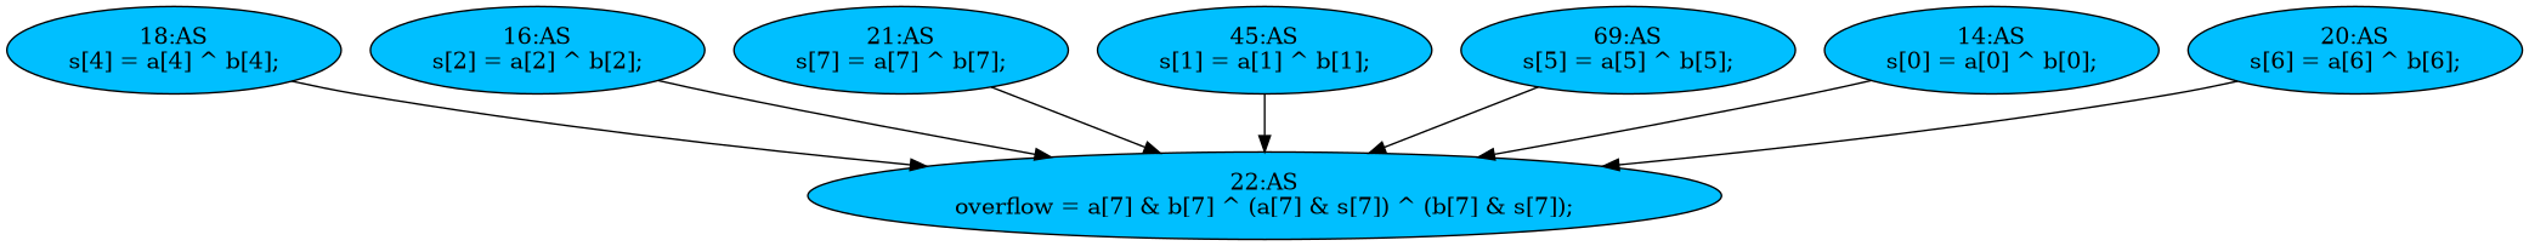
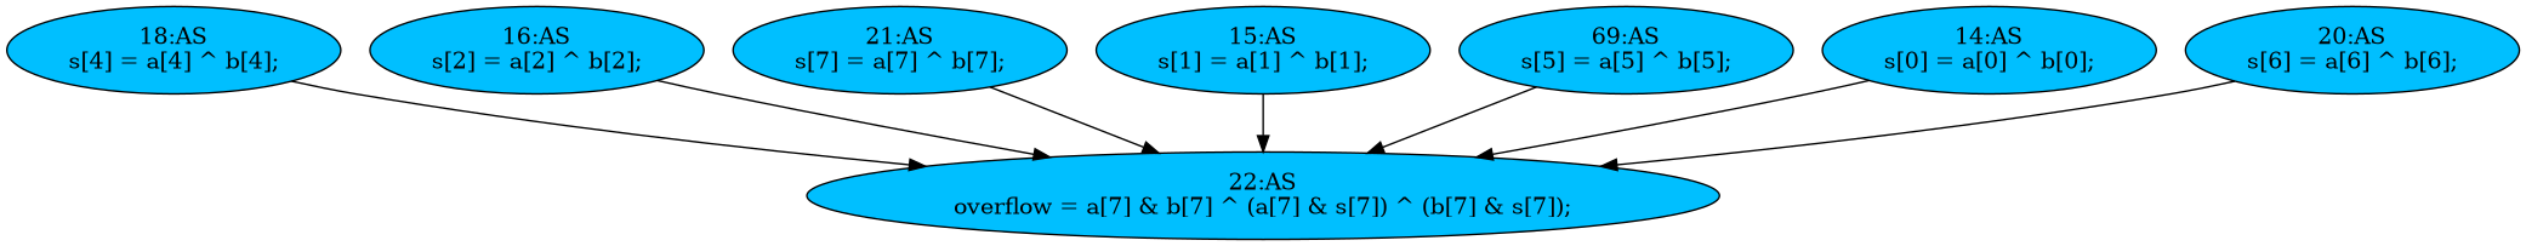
  strict digraph {
    node [def_var="['s']" fillcolor=deepskyblue statements="[]" style=filled typ=Assign use_var="['a', 'b']"]
    n1 [ast="<pyverilog.vparser.ast.Assign object at 0x7f2c9f92a190>" label="18:AS\ns[4] = a[4] ^ b[4];"]
    n2 [ast="<pyverilog.vparser.ast.Assign object at 0x7f2c9edba1d0>" def_var="['overflow']" label="22:AS\noverflow = a[7] & b[7] ^ (a[7] & s[7]) ^ (b[7] & s[7]);" use_var="['a', 'b', 'a', 's', 'b', 's']"]
    n3 [ast="<pyverilog.vparser.ast.Assign object at 0x7f2c9f8a7690>" label="16:AS\ns[2] = a[2] ^ b[2];"]
    n4 [ast="<pyverilog.vparser.ast.Assign object at 0x7f2c9f518bd0>" label="21:AS\ns[7] = a[7] ^ b[7];"]
-   n5 [ast="<pyverilog.vparser.ast.Assign object at 0x7f2c9f84e510>" label="45:AS\ns[1] = a[1] ^ b[1];"]
+   n5 [ast="<pyverilog.vparser.ast.Assign object at 0x7f2c9f84e510>" label="15:AS\ns[1] = a[1] ^ b[1];"]
    n6 [ast="<pyverilog.vparser.ast.Assign object at 0x7f2c9f5188d0>" label="69:AS\ns[5] = a[5] ^ b[5];"]
    n7 [ast="<pyverilog.vparser.ast.Assign object at 0x7f2c9f8a47d0>" label="14:AS\ns[0] = a[0] ^ b[0];"]
    n8 [ast="<pyverilog.vparser.ast.Assign object at 0x7f2c9f518a50>" label="20:AS\ns[6] = a[6] ^ b[6];"]
    n1 -> n2
    n3 -> n2
    n4 -> n2
    n5 -> n2
    n6 -> n2
    n7 -> n2
    n8 -> n2
  }
